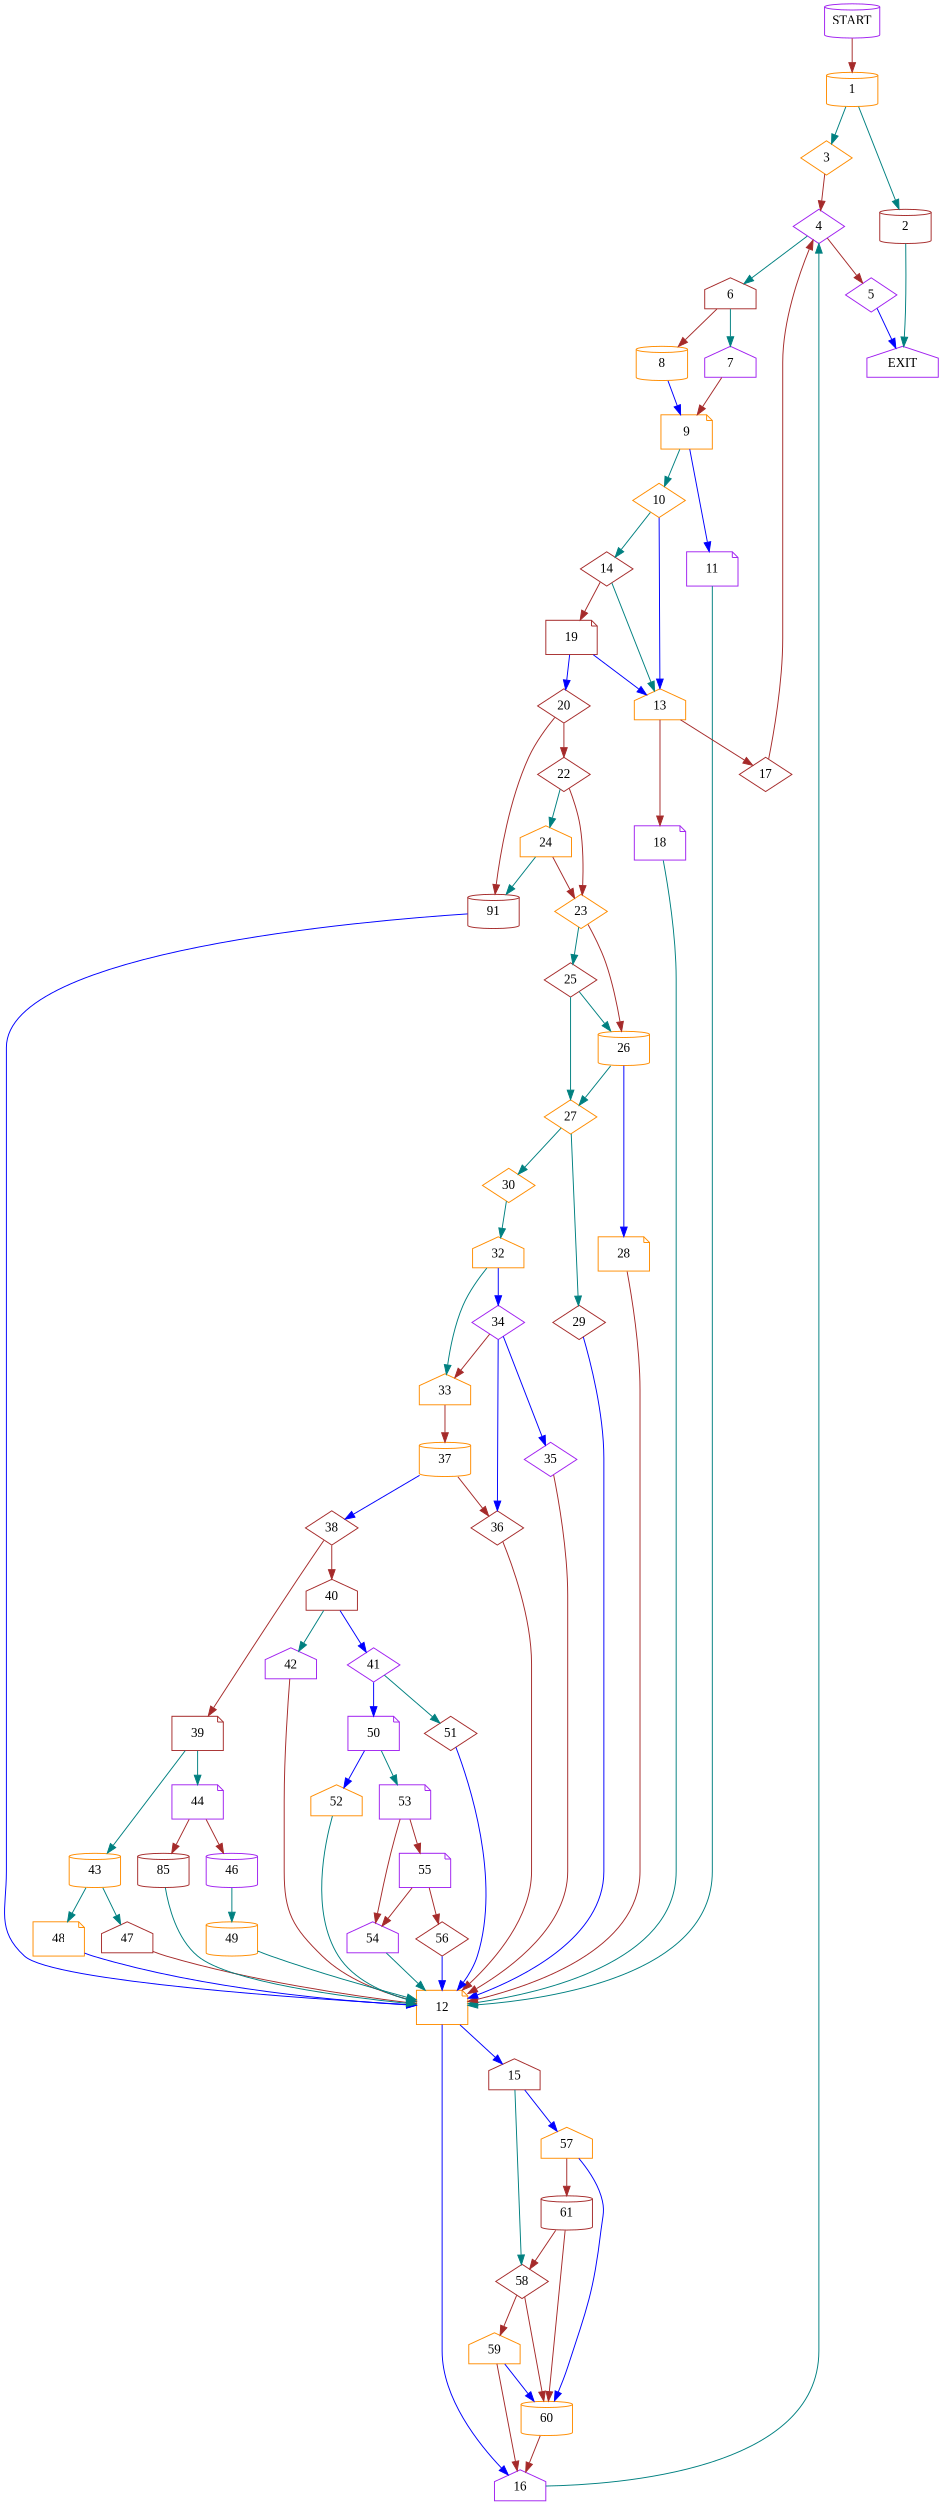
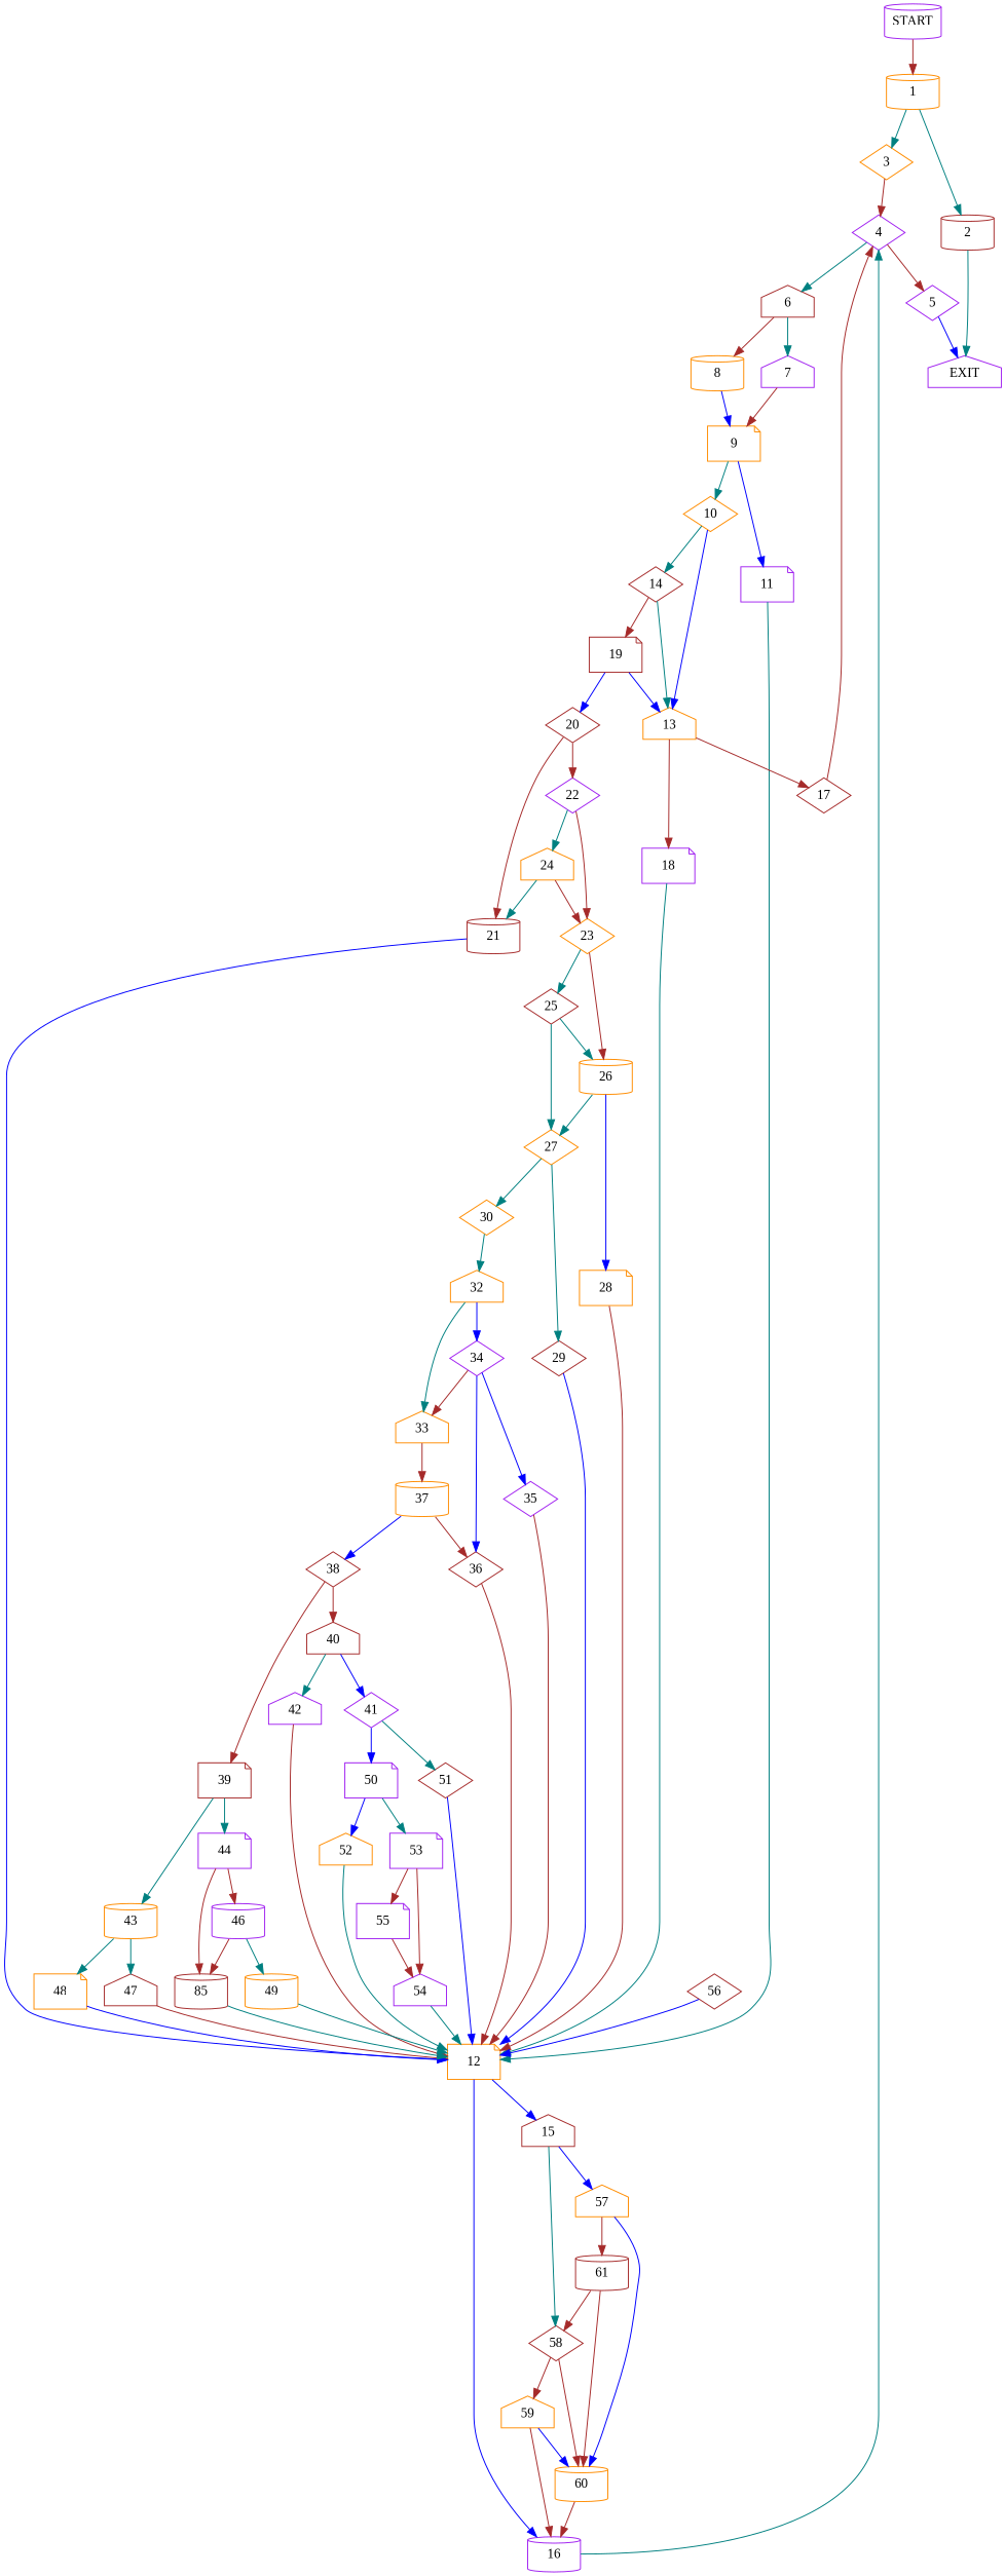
  digraph {
    fontname="Liberation Serif"
    node [color=darkorange fontname="Liberation Serif" shape=diamond]
    edge [color=brown fontname="Liberation Serif"]
    n1 [color=purple label=START shape=cylinder]
    1 [shape=cylinder]
    2 [color=brown shape=cylinder]
    3
    n5 [color=purple label=EXIT shape=house]
    4 [color=purple]
    5 [color=purple]
    6 [color=brown shape=house]
    7 [color=purple shape=house]
    8 [shape=cylinder]
    9 [shape=note]
    10
    11 [color=purple shape=note]
    13 [shape=house]
    14 [color=brown]
    12 [shape=note]
    17 [color=brown]
    18 [color=purple shape=note]
    19 [color=brown shape=note]
    15 [color=brown shape=house]
-   16 [color=purple shape=house]
+   16 [color=purple shape=cylinder]
    57 [shape=house]
    58 [color=brown]
    20 [color=brown]
    60 [shape=cylinder]
    61 [color=brown shape=cylinder]
    59 [shape=house]
-   21 [color=brown shape=cylinder label=91]
-   22 [color=brown]
+   21 [color=brown shape=cylinder]
+   22 [color=purple]
    23
    24 [shape=house]
    25 [color=brown]
    26 [shape=cylinder]
    27
    28 [shape=note]
    29 [color=brown]
    30
    32 [shape=house]
    33 [shape=house]
    34 [color=purple]
    37 [shape=cylinder]
    36 [color=brown]
    35 [color=purple]
    38 [color=brown]
    39 [color=brown shape=note]
    40 [color=brown shape=house]
    43 [shape=cylinder]
    44 [color=purple shape=note]
    41 [color=purple]
    42 [color=purple shape=house]
    47 [color=brown shape=house]
    48 [shape=note]
    n53 [color=brown label=85 shape=cylinder]
    46 [color=purple shape=cylinder]
    50 [color=purple shape=note]
    51 [color=brown]
    52 [shape=house]
    53 [color=purple shape=note]
    49 [shape=cylinder]
    54 [color=purple shape=house]
    55 [color=purple shape=note]
    56 [color=brown]
    n1 -> 1
    1 -> 2 [color=teal]
    1 -> 3 [color=teal]
    2 -> n5 [color=teal]
    3 -> 4
    4 -> 5
    4 -> 6 [color=teal]
    5 -> n5 [color=blue]
    6 -> 7 [color=teal]
    6 -> 8
    7 -> 9
    8 -> 9 [color=blue]
    9 -> 10 [color=teal]
    9 -> 11 [color=blue]
    10 -> 13 [color=blue]
    10 -> 14 [color=teal]
    11 -> 12 [color=teal]
    13 -> 17
    13 -> 18
    14 -> 13 [color=teal]
    14 -> 19
    12 -> 15 [color=blue]
    12 -> 16 [color=blue]
    17 -> 4
    18 -> 12 [color=teal]
    19 -> 13 [color=blue]
    19 -> 20 [color=blue]
    15 -> 57 [color=blue]
    15 -> 58 [color=teal]
    16 -> 4 [color=teal]
    57 -> 60 [color=blue]
    57 -> 61
    58 -> 60
    58 -> 59
    20 -> 21
    20 -> 22
    60 -> 16
    61 -> 58
    61 -> 60
    59 -> 16
    59 -> 60 [color=blue]
    21 -> 12 [color=blue]
    22 -> 23
    22 -> 24 [color=teal]
    23 -> 25 [color=teal]
    23 -> 26
    24 -> 21 [color=teal]
    24 -> 23
    25 -> 26 [color=teal]
    25 -> 27 [color=teal]
    26 -> 27 [color=teal]
    26 -> 28 [color=blue]
    27 -> 29 [color=teal]
    27 -> 30 [color=teal]
    28 -> 12
    29 -> 12 [color=blue]
    30 -> 32 [color=teal]
    32 -> 33 [color=teal]
    32 -> 34 [color=blue]
    33 -> 37
    34 -> 33
    34 -> 36 [color=blue]
    34 -> 35 [color=blue]
    37 -> 36
    37 -> 38 [color=blue]
    36 -> 12
    35 -> 12
    38 -> 39
    38 -> 40
    39 -> 43 [color=teal]
    39 -> 44 [color=teal]
    40 -> 41 [color=blue]
    40 -> 42 [color=teal]
    43 -> 47 [color=teal]
    43 -> 48 [color=teal]
    44 -> n53
    44 -> 46
    41 -> 50 [color=blue]
    41 -> 51 [color=teal]
    42 -> 12
    47 -> 12
    48 -> 12 [color=blue]
    n53 -> 12 [color=teal]
+   46 -> n53
    46 -> 49 [color=teal]
    50 -> 52 [color=blue]
    50 -> 53 [color=teal]
    51 -> 12 [color=blue]
    52 -> 12 [color=teal]
    53 -> 54
    53 -> 55
    49 -> 12 [color=teal]
    54 -> 12 [color=teal]
    55 -> 54
-   55 -> 56
    56 -> 12 [color=blue]
  }
